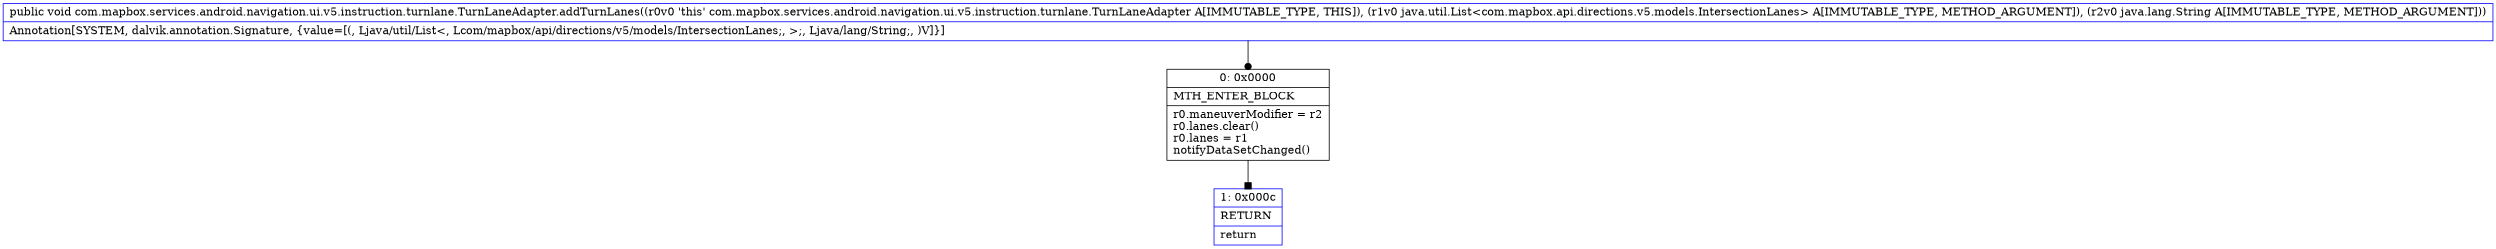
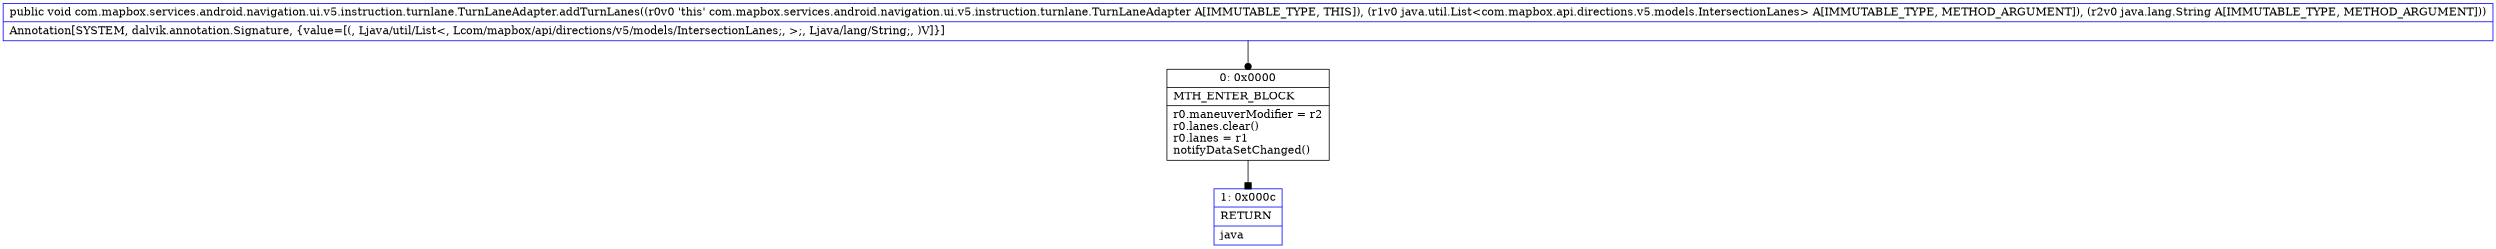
  digraph {
    node [shape=record color=blue]
    n1 [label="{0\:\ 0x0000|MTH_ENTER_BLOCK\l|r0.maneuverModifier = r2\lr0.lanes.clear()\lr0.lanes = r1\lnotifyDataSetChanged()\l}" color=black]
-   n2 [label="{1\:\ 0x000c|RETURN\l|return\l}"]
+   n2 [label="{1\:\ 0x000c|RETURN\l|java\l}"]
    n3 [label="{public void com.mapbox.services.android.navigation.ui.v5.instruction.turnlane.TurnLaneAdapter.addTurnLanes((r0v0 'this' com.mapbox.services.android.navigation.ui.v5.instruction.turnlane.TurnLaneAdapter A[IMMUTABLE_TYPE, THIS]), (r1v0 java.util.List\<com.mapbox.api.directions.v5.models.IntersectionLanes\> A[IMMUTABLE_TYPE, METHOD_ARGUMENT]), (r2v0 java.lang.String A[IMMUTABLE_TYPE, METHOD_ARGUMENT]))  | Annotation[SYSTEM, dalvik.annotation.Signature, \{value=[(, Ljava\/util\/List\<, Lcom\/mapbox\/api\/directions\/v5\/models\/IntersectionLanes;, \>;, Ljava\/lang\/String;, )V]\}]\l}"]
    n1 -> n2 [arrowhead=box]
    n3 -> n1 [arrowhead=dot]
  }
